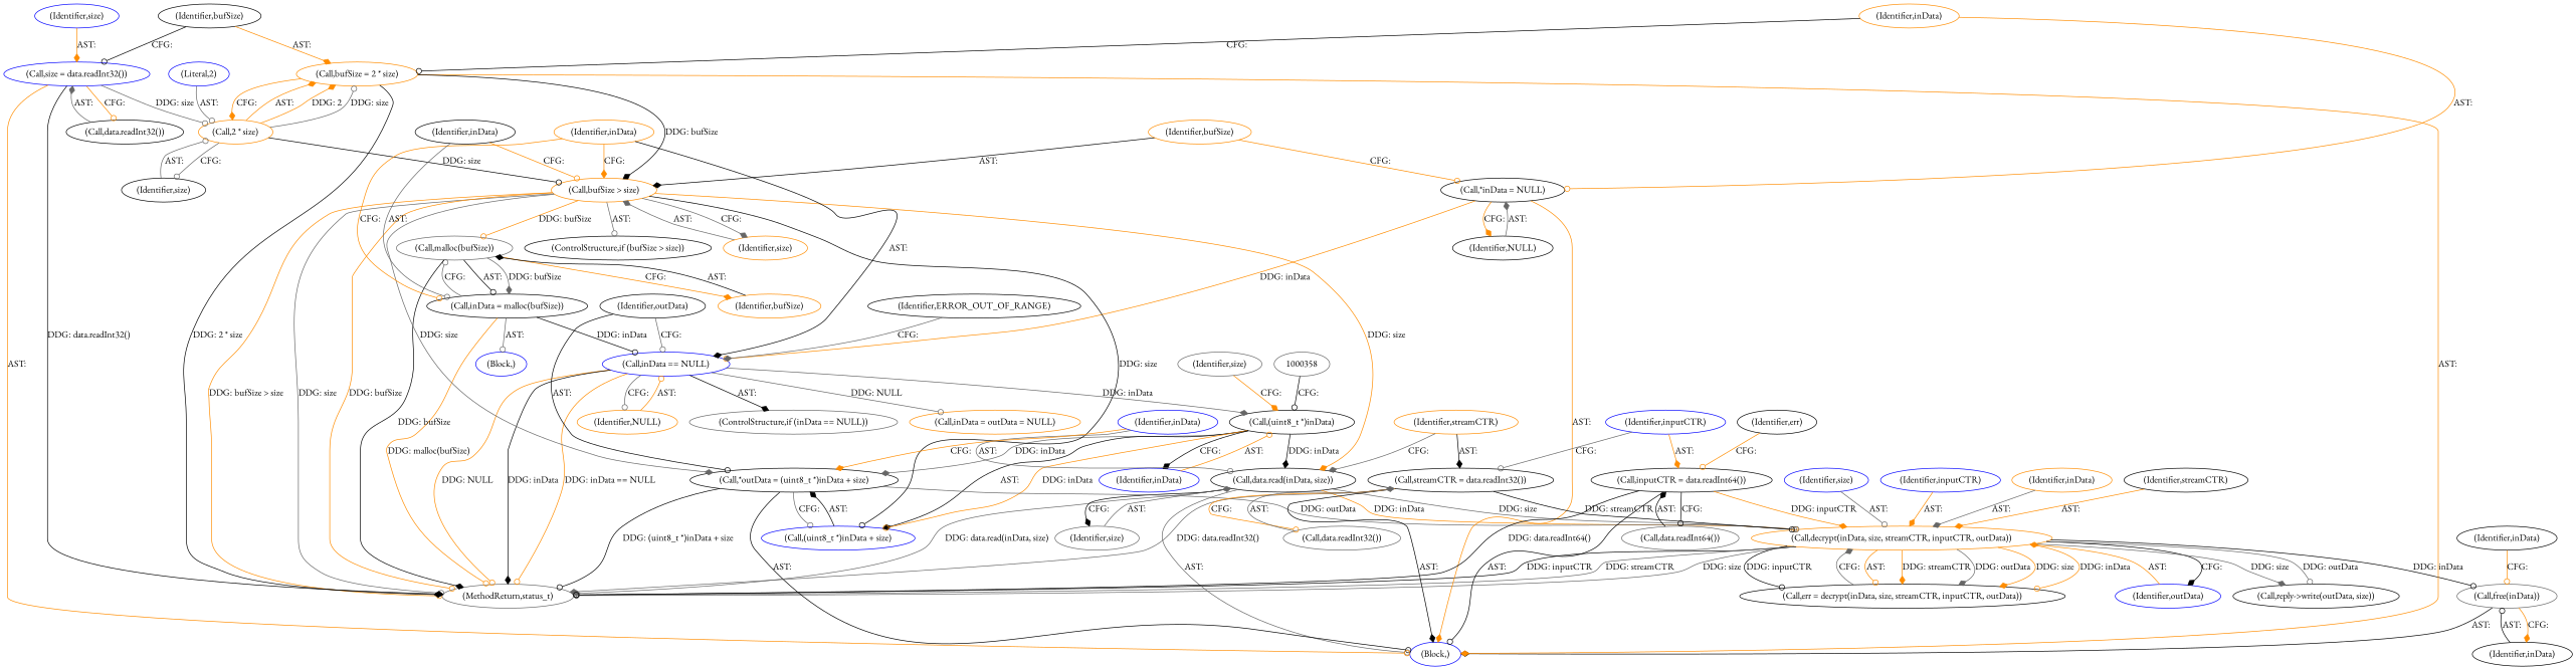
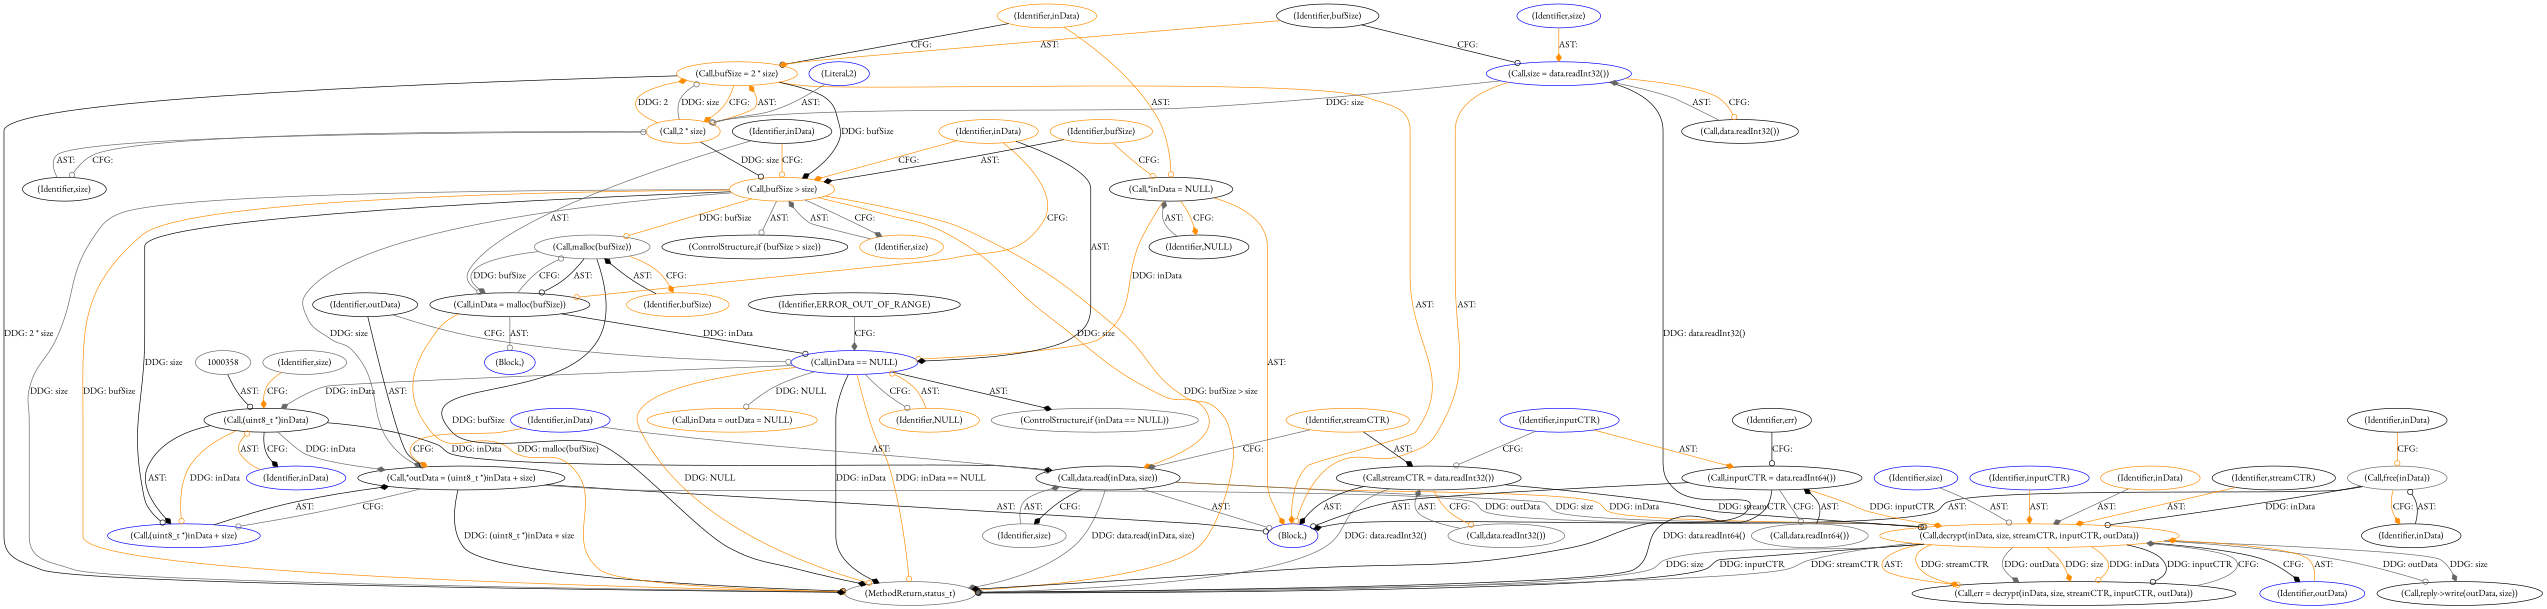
  digraph {
    fontname="EB Garamond"
    node [color=black fontname="EB Garamond"]
    edge [arrowhead=odot color=darkorange fontname="EB Garamond"]
    n1 [color=gray40 label="(Call,free(inData))"]
    n2 [color=blue label="(Block,)"]
    n3 [label="(Identifier,inData)"]
    n4 [color=darkorange label="(Call,decrypt(inData, size, streamCTR, inputCTR, outData))"]
    n5 [label="(Call,err = decrypt(inData, size, streamCTR, inputCTR, outData))"]
    n6 [color=blue label="(Identifier,outData)"]
    n7 [color=gray40 label="(MethodReturn,status_t)"]
    n8 [label="(Call,reply->write(outData, size))"]
    n9 [label="(Call,data.read(inData, size))"]
    n10 [color=gray40 label="(Identifier,size)"]
    n11 [label="(Call,(uint8_t *)inData)"]
    n12 [label="(Call,*outData = (uint8_t *)inData + size)"]
    n13 [color=blue label="(Call,(uint8_t *)inData + size)"]
    n14 [color=blue label="(Identifier,inData)"]
    n15 [color=blue label="(Call,inData == NULL)"]
    n16 [color=darkorange label="(Identifier,NULL)"]
    n17 [color=gray40 label="(ControlStructure,if (inData == NULL))"]
    n18 [color=darkorange label="(Call,inData = outData = NULL)"]
    n19 [label="(Call,*inData = NULL)"]
    n20 [label="(Identifier,NULL)"]
    n21 [label="(Call,inData = malloc(bufSize))"]
    n22 [color=gray40 label="(Call,malloc(bufSize))"]
    n23 [color=blue label="(Block,)"]
    n24 [color=darkorange label="(Identifier,bufSize)"]
    n25 [color=darkorange label="(Call,bufSize > size)"]
    n26 [label="(ControlStructure,if (bufSize > size))"]
    n27 [color=darkorange label="(Identifier,size)"]
    n28 [color=darkorange label="(Call,bufSize = 2 * size)"]
    n29 [color=darkorange label="(Call,2 * size)"]
    n30 [label="(Identifier,size)"]
    n31 [color=blue label="(Call,size = data.readInt32())"]
    n32 [label="(Call,data.readInt32())"]
    n33 [label="(Call,streamCTR = data.readInt32())"]
    n34 [color=gray40 label="(Call,data.readInt32())"]
    n35 [label="(Call,inputCTR = data.readInt64())"]
    n36 [color=gray40 label="(Call,data.readInt64())"]
    n37 [color=darkorange label="(Identifier,inData)"]
    n38 [color=gray40 label="(Identifier,size)"]
    n39 [color=blue label="(Literal,2)"]
    n40 [color=blue label="(Identifier,size)"]
    n41 [label="(Identifier,inData)"]
    n42 [label="(Identifier,err)"]
    n43 [color=blue label="(Identifier,inputCTR)"]
    n44 [label="(Identifier,inData)"]
    n45 [color=blue label="(Identifier,size)"]
    n46 [color=darkorange label="(Identifier,inData)"]
    n47 [color=darkorange label="(Identifier,inData)"]
    n48 [label="(Identifier,ERROR_OUT_OF_RANGE)"]
    n49 [label="(Identifier,streamCTR)"]
    n50 [label="(Identifier,bufSize)"]
    n51 [label="(Identifier,outData)"]
    n52 [color=blue label="(Identifier,inData)"]
    n53 [color=darkorange label="(Identifier,streamCTR)"]
    n54 [color=blue label="(Identifier,inputCTR)"]
    n55 [color=darkorange label="(Identifier,bufSize)"]
    1000358 [color=gray40]
    n1 -> n2 [arrowhead=diamond color=black label="AST: "]
    n1 -> n3 [arrowhead=diamond label="CFG: "]
    n3 -> n1 [color=black label="AST: "]
-   n4 -> n1 [color=black label="DDG: inData"]
+   n1 -> n4 [color=black label="DDG: inData"]
    n4 -> n5 [label="AST: "]
    n4 -> n5 [arrowhead=diamond label="DDG: streamCTR"]
    n4 -> n5 [arrowhead=diamond color=gray40 label="DDG: outData"]
    n4 -> n5 [arrowhead=diamond label="DDG: size"]
    n4 -> n5 [label="DDG: inData"]
    n4 -> n5 [color=black label="DDG: inputCTR"]
    n4 -> n6 [arrowhead=diamond color=black label="CFG: "]
    n4 -> n7 [color=gray40 label="DDG: size"]
    n4 -> n7 [color=black label="DDG: inputCTR"]
    n4 -> n7 [color=gray40 label="DDG: streamCTR"]
    n4 -> n8 [color=gray40 label="DDG: outData"]
    n4 -> n8 [arrowhead=diamond color=gray40 label="DDG: size"]
    n5 -> n4 [arrowhead=diamond color=gray40 label="CFG: "]
    n6 -> n4 [arrowhead=diamond label="AST: "]
    n9 -> n2 [color=gray40 label="AST: "]
    n9 -> n4 [label="DDG: inData"]
    n9 -> n4 [color=gray40 label="DDG: size"]
    n9 -> n7 [arrowhead=diamond color=gray40 label="DDG: data.read(inData, size)"]
    n9 -> n10 [arrowhead=diamond color=black label="CFG: "]
    n10 -> n9 [arrowhead=diamond color=gray40 label="AST: "]
    n11 -> n9 [arrowhead=diamond color=black label="DDG: inData"]
    n11 -> n12 [arrowhead=diamond color=gray40 label="DDG: inData"]
    n11 -> n13 [arrowhead=diamond color=black label="AST: "]
    n11 -> n13 [label="DDG: inData"]
    n11 -> n14 [arrowhead=diamond color=black label="CFG: "]
    n12 -> n2 [color=black label="AST: "]
    n12 -> n4 [color=gray40 label="DDG: outData"]
    n12 -> n7 [color=black label="DDG: (uint8_t *)inData + size"]
    n12 -> n13 [color=gray40 label="CFG: "]
    n13 -> n12 [arrowhead=diamond color=black label="AST: "]
    n14 -> n11 [label="AST: "]
    n15 -> n7 [label="DDG: NULL"]
    n15 -> n7 [arrowhead=diamond color=black label="DDG: inData"]
    n15 -> n7 [label="DDG: inData == NULL"]
    n15 -> n11 [arrowhead=diamond color=gray40 label="DDG: inData"]
    n15 -> n16 [color=gray40 label="CFG: "]
    n15 -> n17 [arrowhead=diamond color=black label="AST: "]
    n15 -> n18 [color=gray40 label="DDG: NULL"]
    n16 -> n15 [label="AST: "]
    n19 -> n2 [arrowhead=diamond label="AST: "]
    n19 -> n15 [label="DDG: inData"]
    n19 -> n20 [arrowhead=diamond label="CFG: "]
    n20 -> n19 [arrowhead=diamond color=gray40 label="AST: "]
    n21 -> n7 [label="DDG: malloc(bufSize)"]
    n21 -> n15 [color=black label="DDG: inData"]
    n21 -> n22 [color=gray40 label="CFG: "]
    n21 -> n23 [color=gray40 label="AST: "]
    n22 -> n7 [arrowhead=diamond color=black label="DDG: bufSize"]
    n22 -> n21 [color=black label="AST: "]
    n22 -> n21 [arrowhead=diamond color=gray40 label="DDG: bufSize"]
    n22 -> n24 [arrowhead=diamond label="CFG: "]
    n24 -> n22 [arrowhead=diamond color=black label="AST: "]
    n25 -> n7 [label="DDG: bufSize > size"]
    n25 -> n7 [color=gray40 label="DDG: size"]
    n25 -> n7 [label="DDG: bufSize"]
    n25 -> n9 [arrowhead=diamond label="DDG: size"]
    n25 -> n12 [arrowhead=diamond color=gray40 label="DDG: size"]
    n25 -> n13 [color=black label="DDG: size"]
    n25 -> n22 [label="DDG: bufSize"]
    n25 -> n26 [color=gray40 label="AST: "]
    n25 -> n27 [arrowhead=diamond color=gray40 label="CFG: "]
    n27 -> n25 [arrowhead=diamond color=gray40 label="AST: "]
    n28 -> n2 [arrowhead=diamond label="AST: "]
    n28 -> n7 [arrowhead=diamond color=black label="DDG: 2 * size"]
    n28 -> n25 [arrowhead=diamond color=black label="DDG: bufSize"]
    n28 -> n29 [arrowhead=diamond label="CFG: "]
    n29 -> n25 [color=black label="DDG: size"]
    n29 -> n28 [arrowhead=diamond label="AST: "]
    n29 -> n28 [arrowhead=diamond label="DDG: 2"]
    n29 -> n28 [color=gray40 label="DDG: size"]
    n29 -> n30 [color=gray40 label="CFG: "]
    n30 -> n29 [color=gray40 label="AST: "]
    n31 -> n2 [label="AST: "]
    n31 -> n7 [arrowhead=diamond color=black label="DDG: data.readInt32()"]
    n31 -> n29 [color=gray40 label="DDG: size"]
    n31 -> n32 [label="CFG: "]
    n32 -> n31 [arrowhead=diamond color=gray40 label="AST: "]
    n33 -> n2 [arrowhead=diamond color=black label="AST: "]
    n33 -> n4 [color=black label="DDG: streamCTR"]
    n33 -> n7 [arrowhead=diamond color=gray40 label="DDG: data.readInt32()"]
    n33 -> n34 [label="CFG: "]
    n34 -> n33 [arrowhead=diamond color=gray40 label="AST: "]
    n35 -> n2 [color=black label="AST: "]
    n35 -> n4 [arrowhead=diamond label="DDG: inputCTR"]
    n35 -> n7 [color=black label="DDG: data.readInt64()"]
-   n35 -> n36 [color=black label="CFG: "]
+   n35 -> n36 [color=gray40 label="CFG: "]
    n36 -> n35 [arrowhead=diamond color=black label="AST: "]
    n37 -> n15 [arrowhead=diamond color=black label="AST: "]
    n37 -> n21 [label="CFG: "]
    n37 -> n25 [arrowhead=diamond label="CFG: "]
    n38 -> n11 [arrowhead=diamond label="CFG: "]
    n39 -> n29 [color=gray40 label="AST: "]
    n40 -> n4 [color=gray40 label="AST: "]
    n41 -> n1 [label="CFG: "]
-   n42 -> n35 [label="CFG: "]
+   n42 -> n35 [color=black label="CFG: "]
    n43 -> n4 [arrowhead=diamond label="AST: "]
    n44 -> n21 [color=gray40 label="AST: "]
    n44 -> n25 [label="CFG: "]
    n45 -> n31 [arrowhead=diamond label="AST: "]
    n46 -> n4 [arrowhead=diamond color=gray40 label="AST: "]
    n47 -> n19 [label="AST: "]
    n47 -> n28 [color=black label="CFG: "]
    n48 -> n15 [arrowhead=diamond color=gray40 label="CFG: "]
    n49 -> n4 [arrowhead=diamond label="AST: "]
    n50 -> n28 [arrowhead=diamond label="AST: "]
    n50 -> n31 [color=black label="CFG: "]
    n51 -> n12 [color=black label="AST: "]
    n51 -> n15 [color=gray40 label="CFG: "]
    n52 -> n9 [color=gray40 label="AST: "]
    n52 -> n12 [arrowhead=diamond label="CFG: "]
    n53 -> n9 [arrowhead=diamond color=gray40 label="CFG: "]
    n53 -> n33 [arrowhead=diamond color=black label="AST: "]
    n54 -> n33 [color=gray40 label="CFG: "]
    n54 -> n35 [arrowhead=diamond label="AST: "]
    n55 -> n19 [label="CFG: "]
    n55 -> n25 [arrowhead=diamond color=black label="AST: "]
-   1000358 -> n11 [color=black label="CFG: "]
+   1000358 -> n11 [color=black label="AST: "]
  }
